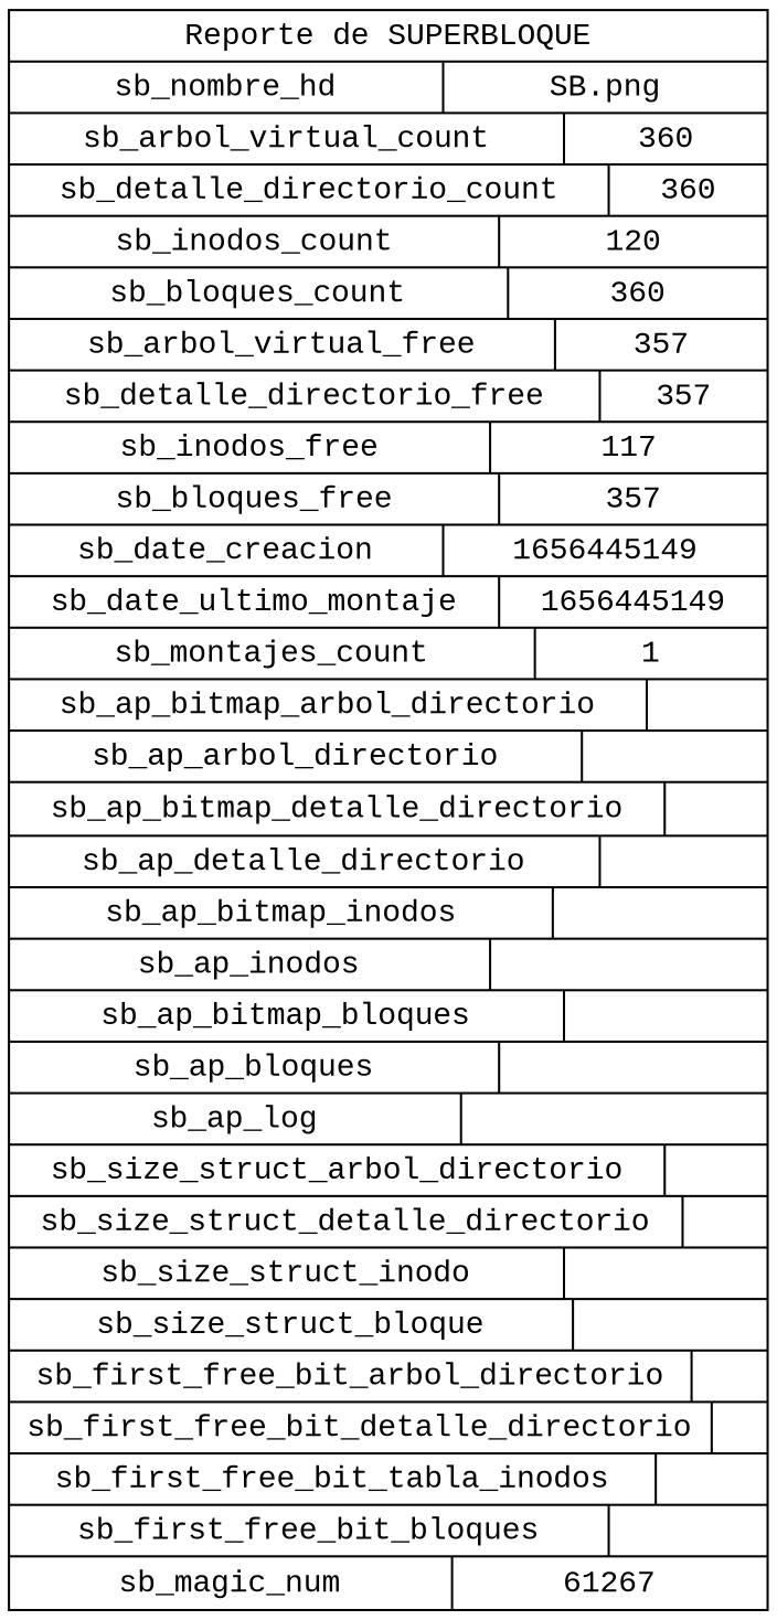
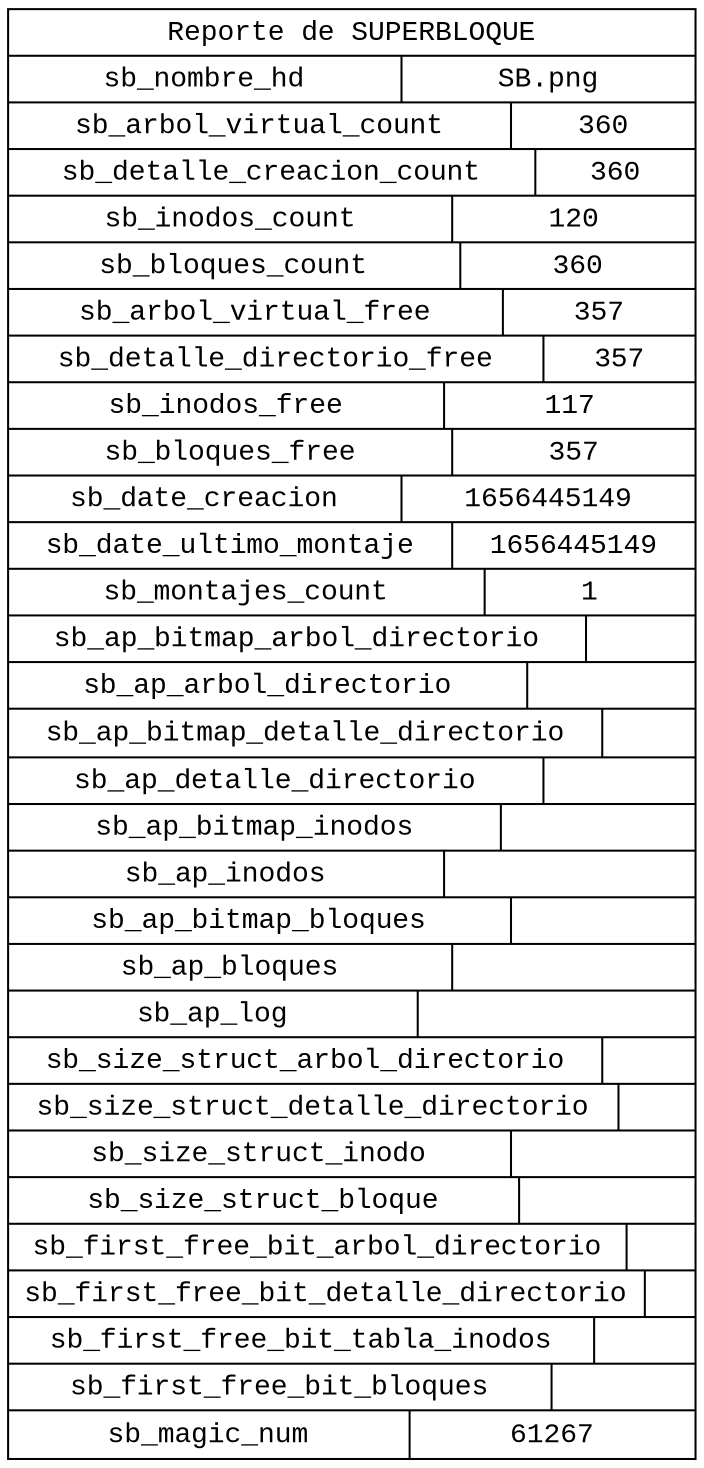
  digraph {
    concentrate=True
    fontname="Liberation Mono"
    rankdir=LR
-   n1 [fontname="Liberation Mono" label="Reporte de SUPERBLOQUE | { sb_nombre_hd |SB.png}|{sb_arbol_virtual_count|360}|{sb_detalle_directorio_count|360}|{sb_inodos_count|120}|{sb_bloques_count|360}|{sb_arbol_virtual_free|357}|{sb_detalle_directorio_free|357}|{sb_inodos_free|117}|{sb_bloques_free|357}|{sb_date_creacion|1656445149}|{sb_date_ultimo_montaje|1656445149}|{sb_montajes_count|1}|{sb_ap_bitmap_arbol_directorio|}|{sb_ap_arbol_directorio|}|{sb_ap_bitmap_detalle_directorio|}|{sb_ap_detalle_directorio|}|{sb_ap_bitmap_inodos|}|{sb_ap_inodos|}|{sb_ap_bitmap_bloques|}|{sb_ap_bloques|}|{sb_ap_log|}|{sb_size_struct_arbol_directorio|}|{sb_size_struct_detalle_directorio|}|{sb_size_struct_inodo|}|{sb_size_struct_bloque|}|{sb_first_free_bit_arbol_directorio|}|{sb_first_free_bit_detalle_directorio|}|{sb_first_free_bit_tabla_inodos|}|{sb_first_free_bit_bloques|}|{sb_magic_num|61267}" shape=record]
+   n1 [fontname="Liberation Mono" label="Reporte de SUPERBLOQUE | { sb_nombre_hd |SB.png}|{sb_arbol_virtual_count|360}|{sb_detalle_creacion_count|360}|{sb_inodos_count|120}|{sb_bloques_count|360}|{sb_arbol_virtual_free|357}|{sb_detalle_directorio_free|357}|{sb_inodos_free|117}|{sb_bloques_free|357}|{sb_date_creacion|1656445149}|{sb_date_ultimo_montaje|1656445149}|{sb_montajes_count|1}|{sb_ap_bitmap_arbol_directorio|}|{sb_ap_arbol_directorio|}|{sb_ap_bitmap_detalle_directorio|}|{sb_ap_detalle_directorio|}|{sb_ap_bitmap_inodos|}|{sb_ap_inodos|}|{sb_ap_bitmap_bloques|}|{sb_ap_bloques|}|{sb_ap_log|}|{sb_size_struct_arbol_directorio|}|{sb_size_struct_detalle_directorio|}|{sb_size_struct_inodo|}|{sb_size_struct_bloque|}|{sb_first_free_bit_arbol_directorio|}|{sb_first_free_bit_detalle_directorio|}|{sb_first_free_bit_tabla_inodos|}|{sb_first_free_bit_bloques|}|{sb_magic_num|61267}" shape=record]
  }
